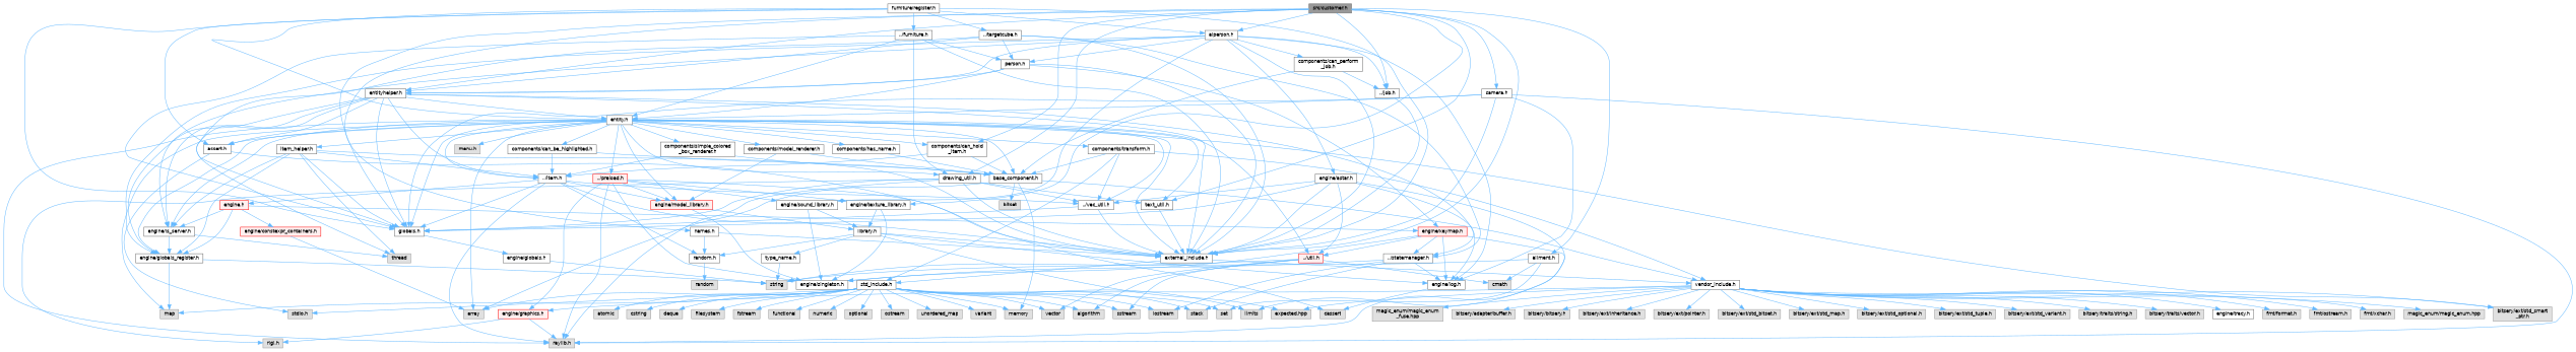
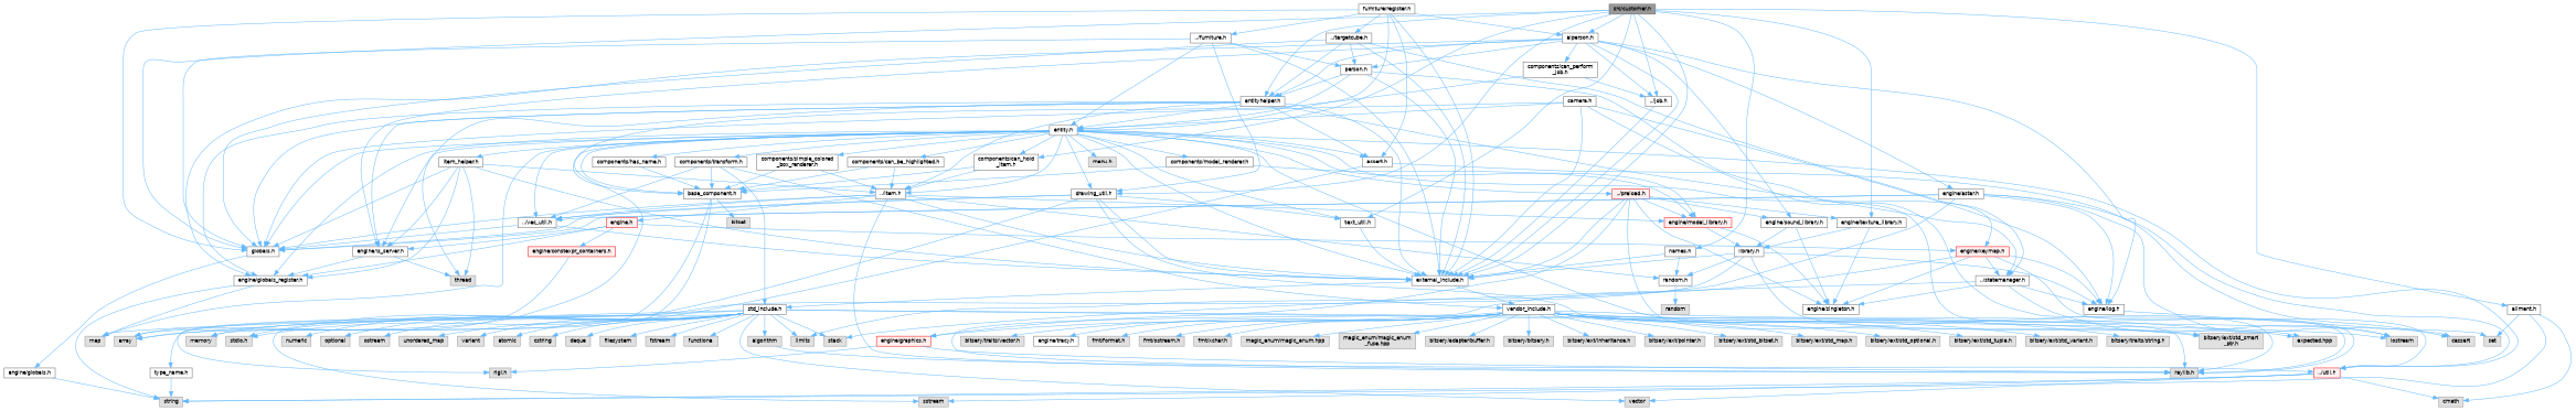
  digraph {
    node [color=grey60 fillcolor="#E0E0E0" fontname=Helvetica fontsize=10 shape=box style=filled]
    edge [color=steelblue1 fontname=Helvetica fontsize=10 labelfontname=Helvetica labelfontsize=10 style=solid]
    n1 [color=gray40 fillcolor=grey60 fontcolor=black height=0.2 label="src/customer.h" width=0.4]
    n2 [color=grey40 fillcolor=white height=0.2 label="components/can_hold\l_item.h" width=0.4]
    n3 [color=grey40 fillcolor=white height=0.2 label="external_include.h" width=0.4]
    n4 [color=grey40 fillcolor=white height=0.2 label="globals.h" width=0.4]
    n5 [color=grey40 fillcolor=white height=0.2 label="drawing_util.h" width=0.4]
    n6 [color=grey40 fillcolor=white height=0.2 label="text_util.h" width=0.4]
    n7 [color=grey40 fillcolor=white height=0.2 label="entityhelper.h" width=0.4]
    n8 [color=grey40 fillcolor=white height=0.2 label="engine/texture_library.h" width=0.4]
    n9 [color=grey40 fillcolor=white height=0.2 label="aiperson.h" width=0.4]
    n10 [color=grey40 fillcolor=white height=0.2 label="../job.h" width=0.4]
    n11 [color=grey40 fillcolor=white height=0.2 label="ailment.h" width=0.4]
    n12 [color=grey40 fillcolor=white height=0.2 label="camera.h" width=0.4]
    n13 [color=grey40 fillcolor=white height=0.2 label="names.h" width=0.4]
    n14 [color=grey40 fillcolor=white height=0.2 label="../item.h" width=0.4]
    n15 [color=grey40 fillcolor=white height=0.2 label="base_component.h" width=0.4]
    n16 [color=grey40 fillcolor=white height=0.2 label="std_include.h" width=0.4]
    n17 [color=grey40 fillcolor=white height=0.2 label="vendor_include.h" width=0.4]
    n18 [color=grey40 fillcolor=white height=0.2 label="engine/globals.h" width=0.4]
    n19 [height=0.2 label="raylib.h" width=0.4]
    n20 [color=grey40 fillcolor=white height=0.2 label="../vec_util.h" width=0.4]
    n21 [height=0.2 label="rlgl.h" width=0.4]
    n22 [color=grey40 fillcolor=white height=0.2 label="engine/globals_register.h" width=0.4]
    n23 [color=grey40 fillcolor=white height=0.2 label="engine/is_server.h" width=0.4]
    n24 [height=0.2 label=thread width=0.4]
    n25 [color=grey40 fillcolor=white height=0.2 label="../statemanager.h" width=0.4]
    n26 [color=grey40 fillcolor=white height=0.2 label="assert.h" width=0.4]
    n27 [color=grey40 fillcolor=white height=0.2 label="entity.h" width=0.4]
    n28 [color=grey40 fillcolor=white height=0.2 label="engine/singleton.h" width=0.4]
    n29 [color=grey40 fillcolor=white height=0.2 label="library.h" width=0.4]
    n30 [color=grey40 fillcolor=white height=0.2 label="engine/log.h" width=0.4]
    n31 [color=grey40 fillcolor=white height=0.2 label="engine/astar.h" width=0.4]
    n32 [color=grey40 fillcolor=white height=0.2 label="engine/sound_library.h" width=0.4]
    n33 [color=grey40 fillcolor=white height=0.2 label="components/can_perform\l_job.h" width=0.4]
    n34 [color=grey40 fillcolor=white height=0.2 label="person.h" width=0.4]
    n35 [height=0.2 label=set width=0.4]
    n36 [height=0.2 label=string width=0.4]
    n37 [height=0.2 label=cmath width=0.4]
    n38 [color=grey40 fillcolor=white height=0.2 label="furniture/register.h" width=0.4]
    n39 [color=grey40 fillcolor=white height=0.2 label="../furniture.h" width=0.4]
    n40 [color=grey40 fillcolor=white height=0.2 label="../targetcube.h" width=0.4]
    n41 [color=grey40 fillcolor=white height=0.2 label="random.h" width=0.4]
    n42 [color=red fillcolor="#FFF0F0" height=0.2 label="engine.h" width=0.4]
    n43 [color=red fillcolor="#FFF0F0" height=0.2 label="engine/model_library.h" width=0.4]
    n44 [height=0.2 label=array width=0.4]
    n45 [height=0.2 label=memory width=0.4]
    n46 [height=0.2 label=bitset width=0.4]
    n47 [color=red fillcolor="#FFF0F0" height=0.2 label="engine/constexpr_containers.h" width=0.4]
    n48 [color=red fillcolor="#FFF0F0" height=0.2 label="engine/keymap.h" width=0.4]
    n49 [height=0.2 label=random width=0.4]
    n50 [height=0.2 label="stdio.h" width=0.4]
    n51 [height=0.2 label=algorithm width=0.4]
    n52 [height=0.2 label=atomic width=0.4]
    n53 [height=0.2 label=cstring width=0.4]
    n54 [height=0.2 label=deque width=0.4]
    n55 [height=0.2 label=filesystem width=0.4]
    n56 [height=0.2 label=fstream width=0.4]
    n57 [height=0.2 label=functional width=0.4]
    n58 [height=0.2 label=iostream width=0.4]
    n59 [height=0.2 label=limits width=0.4]
    n60 [height=0.2 label=map width=0.4]
    n61 [height=0.2 label=numeric width=0.4]
    n62 [height=0.2 label=optional width=0.4]
    n63 [height=0.2 label=ostream width=0.4]
    n64 [height=0.2 label=sstream width=0.4]
    n65 [height=0.2 label=stack width=0.4]
    n66 [height=0.2 label=unordered_map width=0.4]
    n67 [height=0.2 label=variant width=0.4]
    n68 [height=0.2 label=vector width=0.4]
    n69 [color=red fillcolor="#FFF0F0" height=0.2 label="engine/graphics.h" width=0.4]
    n70 [height=0.2 label="fmt/format.h" width=0.4]
    n71 [height=0.2 label="fmt/ostream.h" width=0.4]
    n72 [height=0.2 label="fmt/xchar.h" width=0.4]
    n73 [height=0.2 label="expected.hpp" width=0.4]
    n74 [height=0.2 label="magic_enum/magic_enum.hpp" width=0.4]
    n75 [height=0.2 label="magic_enum/magic_enum\l_fuse.hpp" width=0.4]
    n76 [height=0.2 label="bitsery/adapter/buffer.h" width=0.4]
    n77 [height=0.2 label="bitsery/bitsery.h" width=0.4]
    n78 [height=0.2 label="bitsery/ext/inheritance.h" width=0.4]
    n79 [height=0.2 label="bitsery/ext/pointer.h" width=0.4]
    n80 [height=0.2 label="bitsery/ext/std_bitset.h" width=0.4]
    n81 [height=0.2 label="bitsery/ext/std_map.h" width=0.4]
    n82 [height=0.2 label="bitsery/ext/std_optional.h" width=0.4]
    n83 [height=0.2 label="bitsery/ext/std_smart\l_ptr.h" width=0.4]
    n84 [height=0.2 label="bitsery/ext/std_tuple.h" width=0.4]
    n85 [height=0.2 label="bitsery/ext/std_variant.h" width=0.4]
    n86 [height=0.2 label="bitsery/traits/string.h" width=0.4]
    n87 [height=0.2 label="bitsery/traits/vector.h" width=0.4]
    n88 [color=grey40 fillcolor=white height=0.2 label="engine/tracy.h" width=0.4]
    n89 [color=red fillcolor="#FFF0F0" height=0.2 label="../util.h" width=0.4]
    n90 [height=0.2 label=cassert width=0.4]
    n91 [color=grey40 fillcolor=white height=0.2 label="type_name.h" width=0.4]
    n92 [color=grey40 fillcolor=white height=0.2 label="components/can_be_highlighted.h" width=0.4]
    n93 [color=grey40 fillcolor=white height=0.2 label="components/has_name.h" width=0.4]
    n94 [color=grey40 fillcolor=white height=0.2 label="components/model_renderer.h" width=0.4]
    n95 [color=grey40 fillcolor=white height=0.2 label="components/simple_colored\l_box_renderer.h" width=0.4]
    n96 [color=grey40 fillcolor=white height=0.2 label="components/transform.h" width=0.4]
    n97 [color=grey40 fillcolor=white height=0.2 label="item_helper.h" width=0.4]
    n98 [height=0.2 label="menu.h" width=0.4]
    n99 [color=red fillcolor="#FFF0F0" height=0.2 label="../preload.h" width=0.4]
    n1 -> n2
    n1 -> n3
    n1 -> n4
    n1 -> n5
    n1 -> n6
    n1 -> n7
    n1 -> n8
    n1 -> n9
    n1 -> n10
    n1 -> n11
-   n1 -> n12
    n1 -> n13
    n2 -> n14
    n2 -> n15
    n3 -> n16
    n3 -> n17
    n4 -> n18
    n5 -> n3
    n5 -> n4
    n5 -> n6
    n5 -> n19
    n5 -> n20
    n5 -> n21
    n6 -> n3
    n7 -> n3
    n7 -> n4
    n7 -> n14
    n7 -> n22
    n7 -> n23
    n7 -> n24
    n7 -> n25
    n7 -> n26
    n7 -> n27
    n8 -> n28
    n8 -> n29
    n9 -> n3
    n9 -> n7
    n9 -> n10
    n9 -> n22
    n9 -> n23
    n9 -> n30
    n9 -> n31
    n9 -> n32
    n9 -> n33
    n9 -> n34
    n10 -> n3
    n11 -> n35
    n11 -> n36
    n11 -> n37
    n12 -> n3
    n12 -> n4
    n12 -> n19
    n12 -> n27
    n12 -> n30
    n13 -> n3
    n13 -> n41
    n14 -> n3
    n14 -> n4
    n14 -> n19
    n14 -> n20
    n14 -> n41
    n14 -> n42
    n14 -> n43
-   n15 -> n17
    n15 -> n44
    n15 -> n45
    n15 -> n46
    n16 -> n35
    n16 -> n44
    n16 -> n45
    n16 -> n50
    n16 -> n51
    n16 -> n52
    n16 -> n53
    n16 -> n54
    n16 -> n55
    n16 -> n56
    n16 -> n57
    n16 -> n58
    n16 -> n59
    n16 -> n60
    n16 -> n61
    n16 -> n62
    n16 -> n63
    n16 -> n64
    n16 -> n65
    n16 -> n66
    n16 -> n67
    n16 -> n68
    n17 -> n69
    n17 -> n70
    n17 -> n71
    n17 -> n72
    n17 -> n73
    n17 -> n74
    n17 -> n75
    n17 -> n76
    n17 -> n77
    n17 -> n78
    n17 -> n79
    n17 -> n80
    n17 -> n81
    n17 -> n82
    n17 -> n83
    n17 -> n84
    n17 -> n85
    n17 -> n86
    n17 -> n87
    n17 -> n88
    n18 -> n36
    n20 -> n3
    n20 -> n4
    n22 -> n36
    n22 -> n60
    n23 -> n22
    n23 -> n24
    n25 -> n28
    n25 -> n30
    n25 -> n58
    n25 -> n65
    n26 -> n50
    n26 -> n90
    n27 -> n2
    n27 -> n3
    n27 -> n4
    n27 -> n5
    n27 -> n6
    n27 -> n14
    n27 -> n15
    n27 -> n19
    n27 -> n20
    n27 -> n22
    n27 -> n23
    n27 -> n26
    n27 -> n43
    n27 -> n44
    n27 -> n60
    n27 -> n83
    n27 -> n89
    n27 -> n92
    n27 -> n93
    n27 -> n94
    n27 -> n95
    n27 -> n96
    n27 -> n97
    n27 -> n98
    n27 -> n99
    n29 -> n3
    n29 -> n30
    n29 -> n41
    n29 -> n73
    n29 -> n91
    n30 -> n90
-   n31 -> n3
+   n31 -> n58
    n31 -> n4
    n31 -> n20
    n31 -> n30
    n31 -> n59
    n31 -> n89
    n32 -> n28
    n32 -> n29
    n33 -> n10
    n33 -> n15
    n34 -> n3
    n34 -> n7
    n34 -> n27
    n34 -> n48
    n38 -> n3
    n38 -> n4
    n38 -> n9
    n38 -> n26
    n38 -> n27
    n38 -> n39
    n38 -> n40
    n39 -> n3
    n39 -> n4
    n39 -> n5
    n39 -> n27
    n39 -> n34
    n40 -> n3
    n40 -> n4
    n40 -> n7
    n40 -> n25
    n40 -> n34
    n41 -> n49
    n42 -> n22
    n42 -> n23
    n42 -> n47
    n42 -> n48
    n43 -> n28
    n43 -> n29
    n47 -> n44
    n48 -> n19
    n48 -> n25
    n48 -> n28
    n48 -> n30
    n48 -> n89
    n69 -> n19
    n69 -> n21
    n89 -> n36
    n89 -> n37
-   n89 -> n51
+   n51 -> n89
    n89 -> n64
    n89 -> n68
    n91 -> n36
    n92 -> n14
    n92 -> n15
    n93 -> n15
    n94 -> n15
    n94 -> n43
    n95 -> n14
    n95 -> n15
    n96 -> n15
    n96 -> n16
    n96 -> n17
    n96 -> n20
    n97 -> n3
    n97 -> n4
    n97 -> n14
    n97 -> n22
    n97 -> n23
    n97 -> n24
    n99 -> n3
    n99 -> n8
    n99 -> n19
    n99 -> n28
    n99 -> n32
    n99 -> n43
    n99 -> n69
  }
